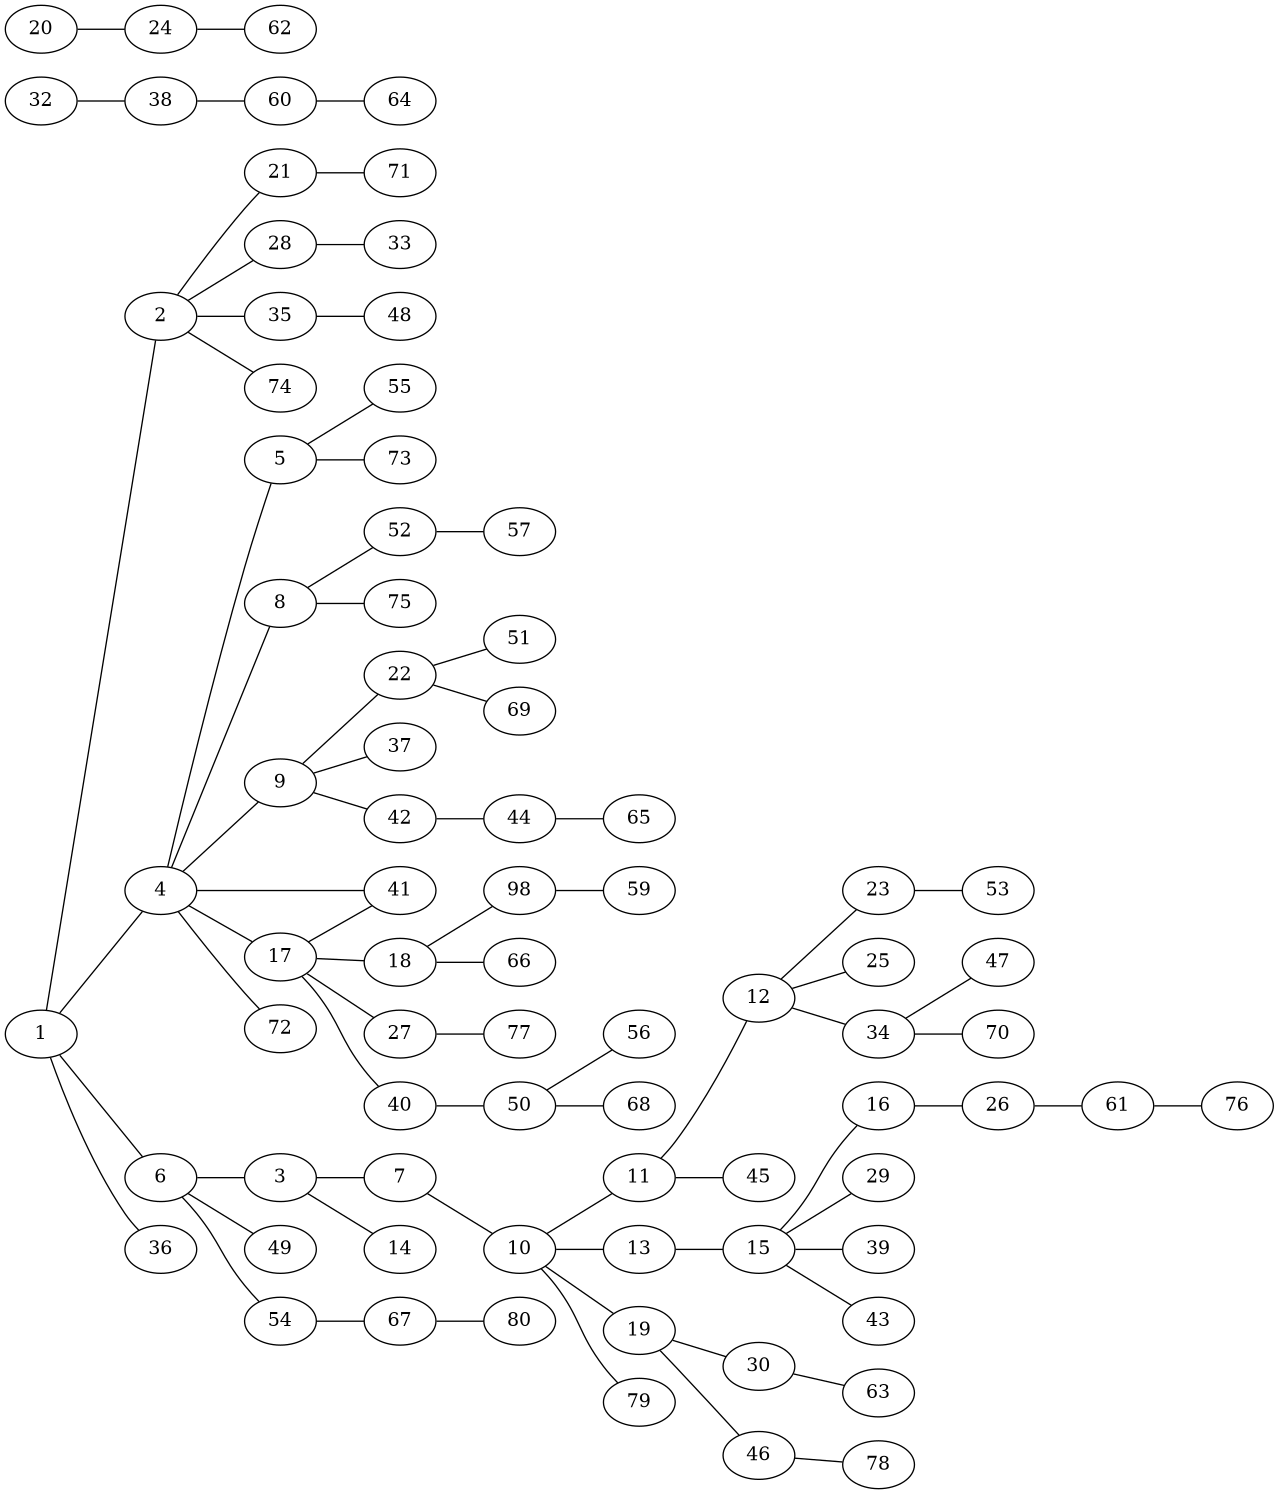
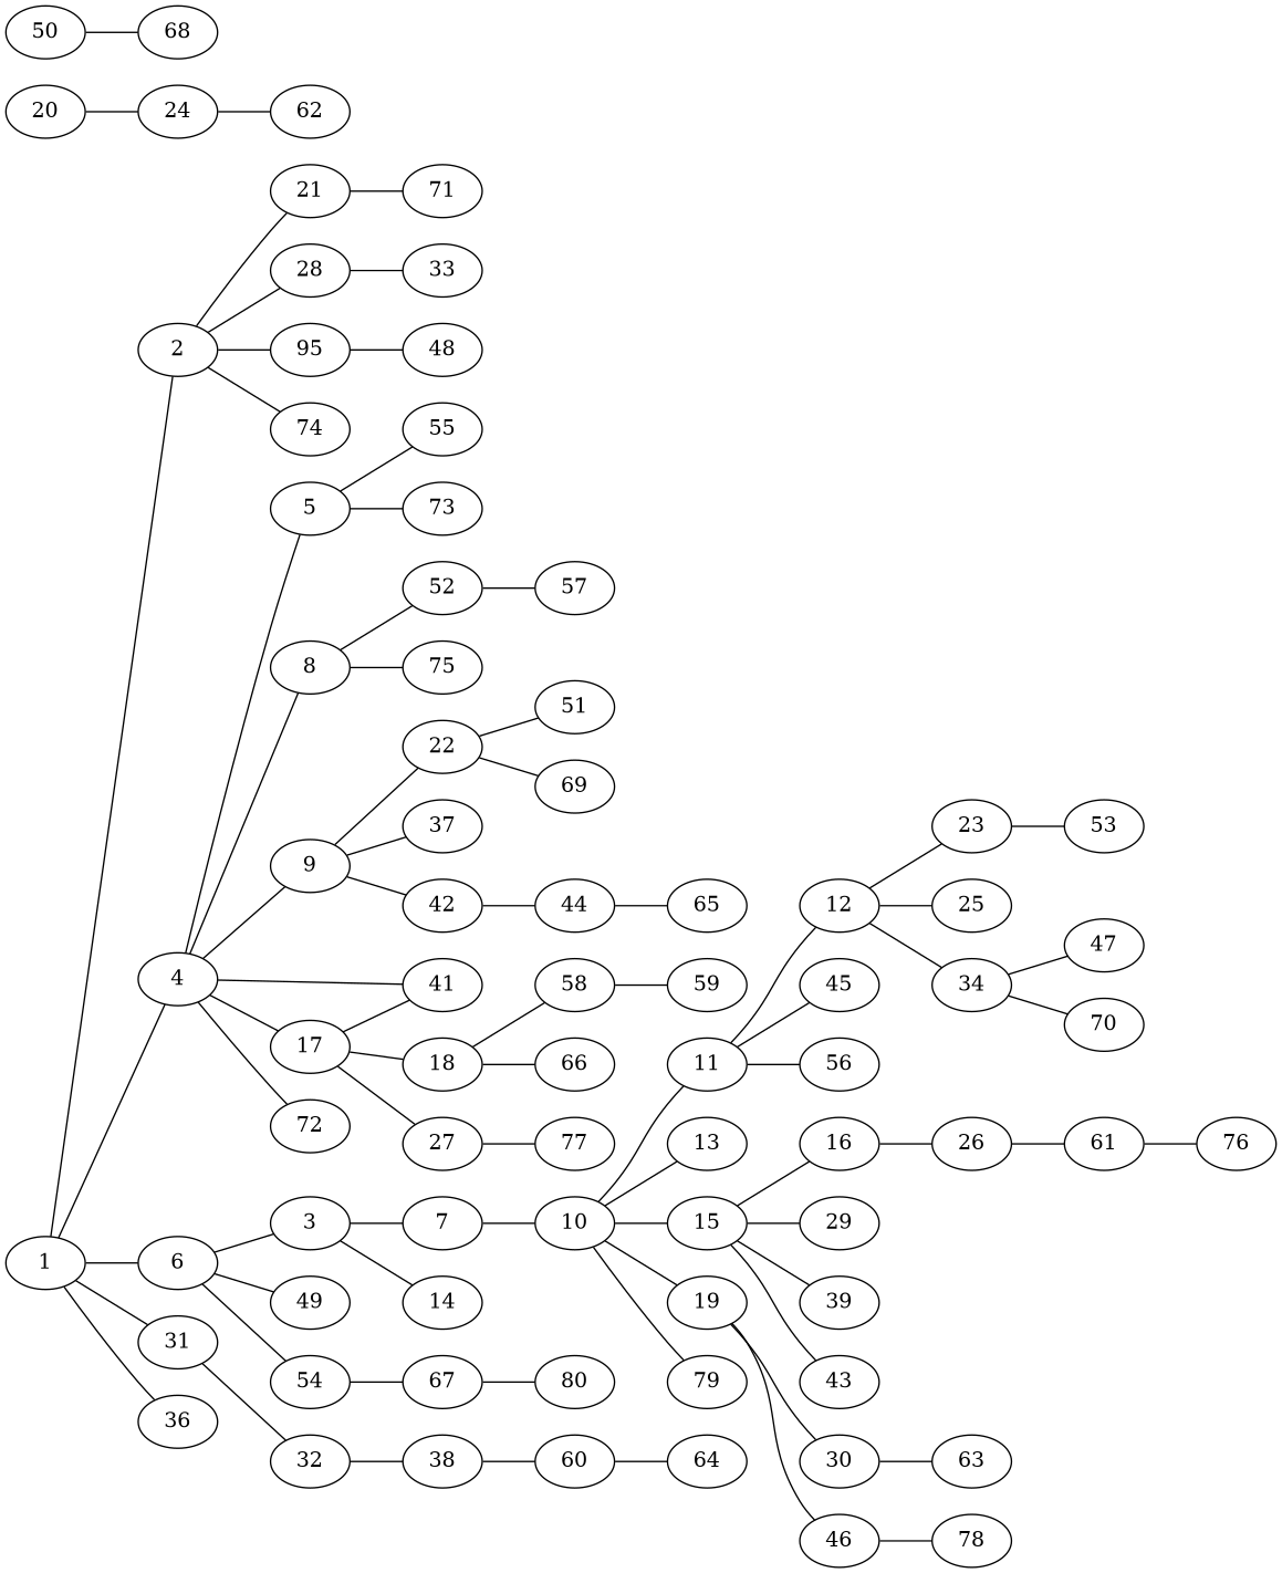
  graph {
    fontname="DejaVu Serif"
    rankdir=LR
    node [fontname="DejaVu Serif"]
    edge [fontname="DejaVu Serif"]
    1
    2
    4
    6
+   31
    36
    21
    28
-   35
+   35 [label=95]
    74
    3
    7
    14
    5
    8
    9
    17
    41
    72
    49
    54
    32
    71
    33
    48
    10
    55
    73
    52
    75
    22
    37
    42
    18
    27
-   40
    67
    38
    11
    13
    15
    19
    79
    57
    51
    69
    44
-   58 [label=98]
+   58
    66
    20
    24
    77
    50
    80
    12
    45
    16
    29
    39
    43
    30
    46
    65
    23
    25
    34
    26
    63
    78
    53
    47
    70
    61
    76
    59
    62
    56
    68
    60
    64
    1 -- 2
    1 -- 4
    1 -- 6
+   1 -- 31
    1 -- 36
    2 -- 21
    2 -- 28
    2 -- 35
    2 -- 74
    4 -- 5
    4 -- 8
    4 -- 9
    4 -- 17
    4 -- 41
    4 -- 72
    6 -- 3
    6 -- 49
    6 -- 54
+   31 -- 32
    21 -- 71
    28 -- 33
    35 -- 48
    3 -- 7
    3 -- 14
    7 -- 10
    5 -- 55
    5 -- 73
    8 -- 52
    8 -- 75
    9 -- 22
    9 -- 37
    9 -- 42
    17 -- 41
    17 -- 18
    17 -- 27
-   17 -- 40
    54 -- 67
    32 -- 38
    10 -- 11
    10 -- 13
-   13 -- 15
+   10 -- 15
    10 -- 19
    10 -- 79
    52 -- 57
    22 -- 51
    22 -- 69
    42 -- 44
    18 -- 58
    18 -- 66
    27 -- 77
-   40 -- 50
    67 -- 80
    38 -- 60
    11 -- 12
    11 -- 45
    15 -- 16
    15 -- 29
    15 -- 39
    15 -- 43
    19 -- 30
    19 -- 46
    44 -- 65
    58 -- 59
    20 -- 24
    24 -- 62
-   50 -- 56
+   11 -- 56
    50 -- 68
    12 -- 23
    12 -- 25
    12 -- 34
    16 -- 26
    30 -- 63
    46 -- 78
    23 -- 53
    34 -- 47
    34 -- 70
    26 -- 61
    61 -- 76
    60 -- 64
  }
